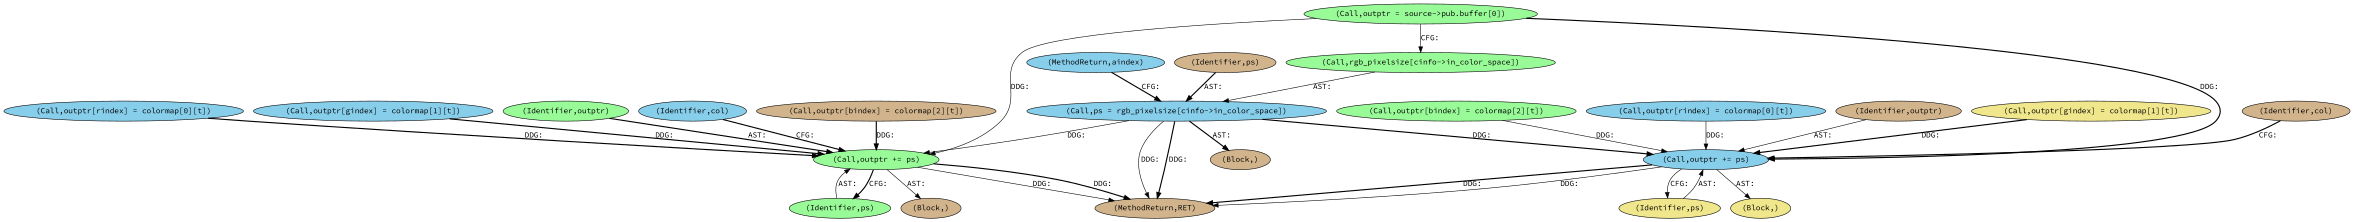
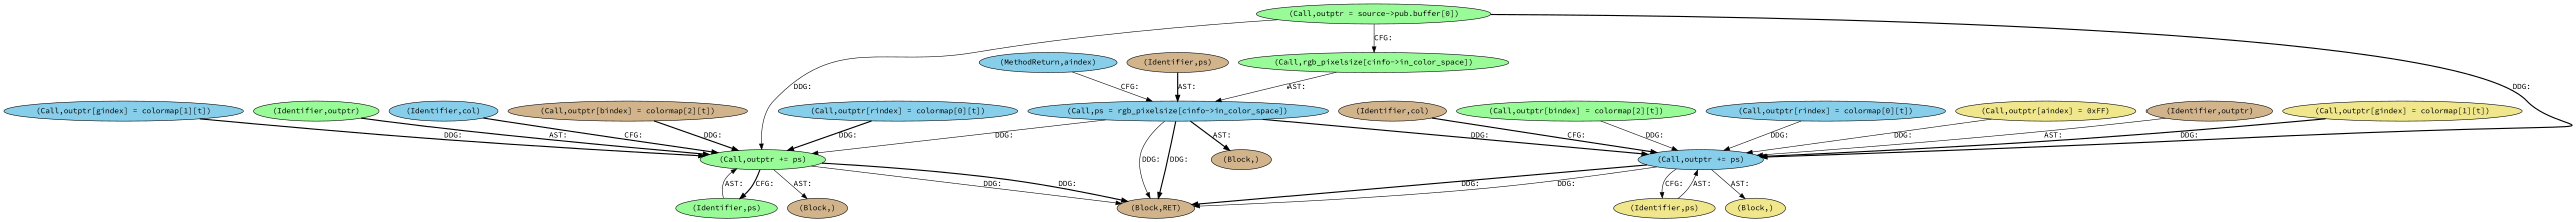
  digraph {
    fontname="Source Code Pro"
    node [fillcolor=skyblue fontname="Source Code Pro" style=filled]
    edge [fontname="Source Code Pro" style=solid]
    n1 [label="(Call,ps = rgb_pixelsize[cinfo->in_color_space])"]
    n2 [label="(Call,outptr += ps)"]
    n3 [fillcolor=palegreen label="(Call,outptr += ps)"]
    n4 [fillcolor=tan label="(Block,)"]
-   n5 [fillcolor=tan label="(MethodReturn,RET)"]
+   n5 [fillcolor=tan label="(Block,RET)"]
    n6 [fillcolor=khaki label="(Identifier,ps)"]
    n7 [fillcolor=khaki label="(Block,)"]
    n8 [fillcolor=tan label="(Block,)"]
    n9 [fillcolor=palegreen label="(Identifier,ps)"]
    n10 [fillcolor=palegreen label="(Call,rgb_pixelsize[cinfo->in_color_space])"]
    n11 [fillcolor=tan label="(Identifier,col)"]
    n12 [fillcolor=palegreen label="(Call,outptr[bindex] = colormap[2][t])"]
    n13 [label="(Call,outptr[rindex] = colormap[0][t])"]
+   n14 [fillcolor=khaki label="(Call,outptr[aindex] = 0xFF)"]
    n15 [fillcolor=tan label="(Identifier,outptr)"]
    n16 [fillcolor=tan label="(Call,outptr[bindex] = colormap[2][t])"]
    n17 [label="(MethodReturn,aindex)"]
    n18 [fillcolor=palegreen label="(Identifier,outptr)"]
    n19 [label="(Identifier,col)"]
    n20 [fillcolor=tan label="(Identifier,ps)"]
    n21 [fillcolor=palegreen label="(Call,outptr = source->pub.buffer[0])"]
    n22 [label="(Call,outptr[rindex] = colormap[0][t])"]
    n23 [fillcolor=khaki label="(Call,outptr[gindex] = colormap[1][t])"]
    n24 [label="(Call,outptr[gindex] = colormap[1][t])"]
    n1 -> n2 [label="DDG: " style=bold]
    n1 -> n3 [label="DDG: "]
    n1 -> n4 [label="AST: " style=bold]
    n1 -> n5 [label="DDG: "]
    n1 -> n5 [label="DDG: " style=bold]
    n2 -> n5 [label="DDG: " style=bold]
    n2 -> n5 [label="DDG: "]
    n2 -> n6 [label="CFG: "]
    n2 -> n7 [label="AST: "]
    n3 -> n5 [label="DDG: "]
    n3 -> n5 [label="DDG: " style=bold]
    n3 -> n8 [label="AST: "]
    n3 -> n9 [label="CFG: " style=bold]
    n6 -> n2 [label="AST: "]
    n9 -> n3 [label="AST: "]
    n10 -> n1 [label="AST: "]
    n11 -> n2 [label="CFG: " style=bold]
    n12 -> n2 [label="DDG: "]
    n13 -> n2 [label="DDG: "]
+   n14 -> n2 [label="DDG: "]
    n15 -> n2 [label="AST: "]
    n16 -> n3 [label="DDG: " style=bold]
-   n17 -> n1 [label="CFG: " style=bold]
+   n17 -> n1 [label="CFG: "]
    n18 -> n3 [label="AST: " style=bold]
    n19 -> n3 [label="CFG: " style=bold]
    n20 -> n1 [label="AST: " style=bold]
    n21 -> n2 [label="DDG: " style=bold]
    n21 -> n3 [label="DDG: "]
    n21 -> n10 [label="CFG: "]
    n22 -> n3 [label="DDG: " style=bold]
    n23 -> n2 [label="DDG: " style=bold]
    n24 -> n3 [label="DDG: " style=bold]
  }
